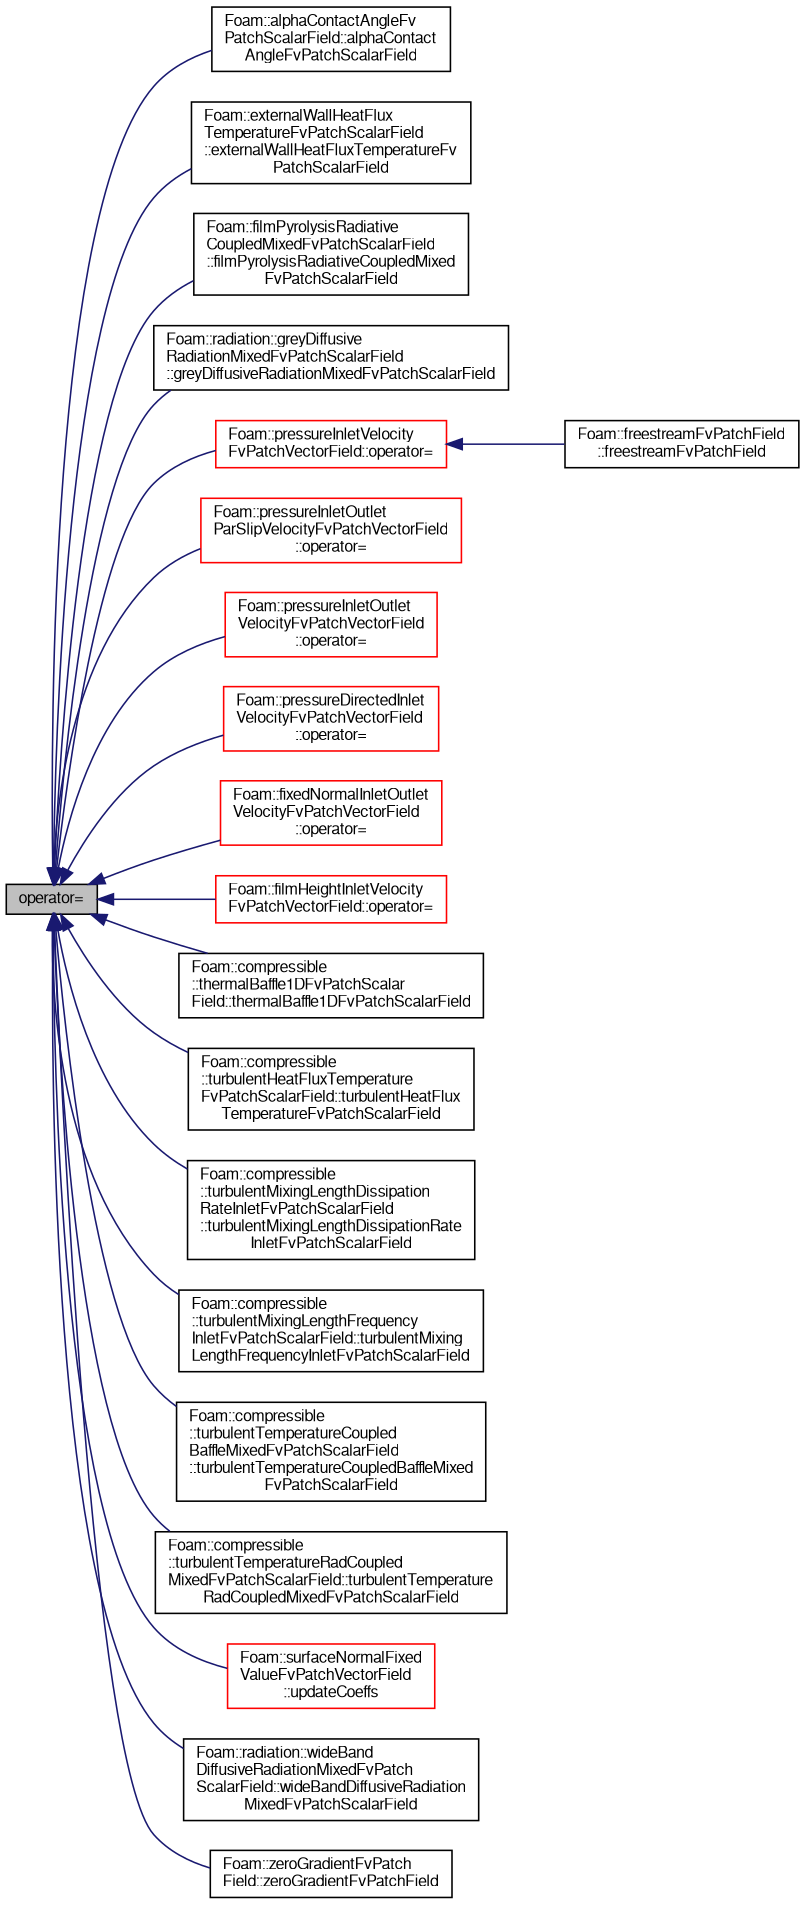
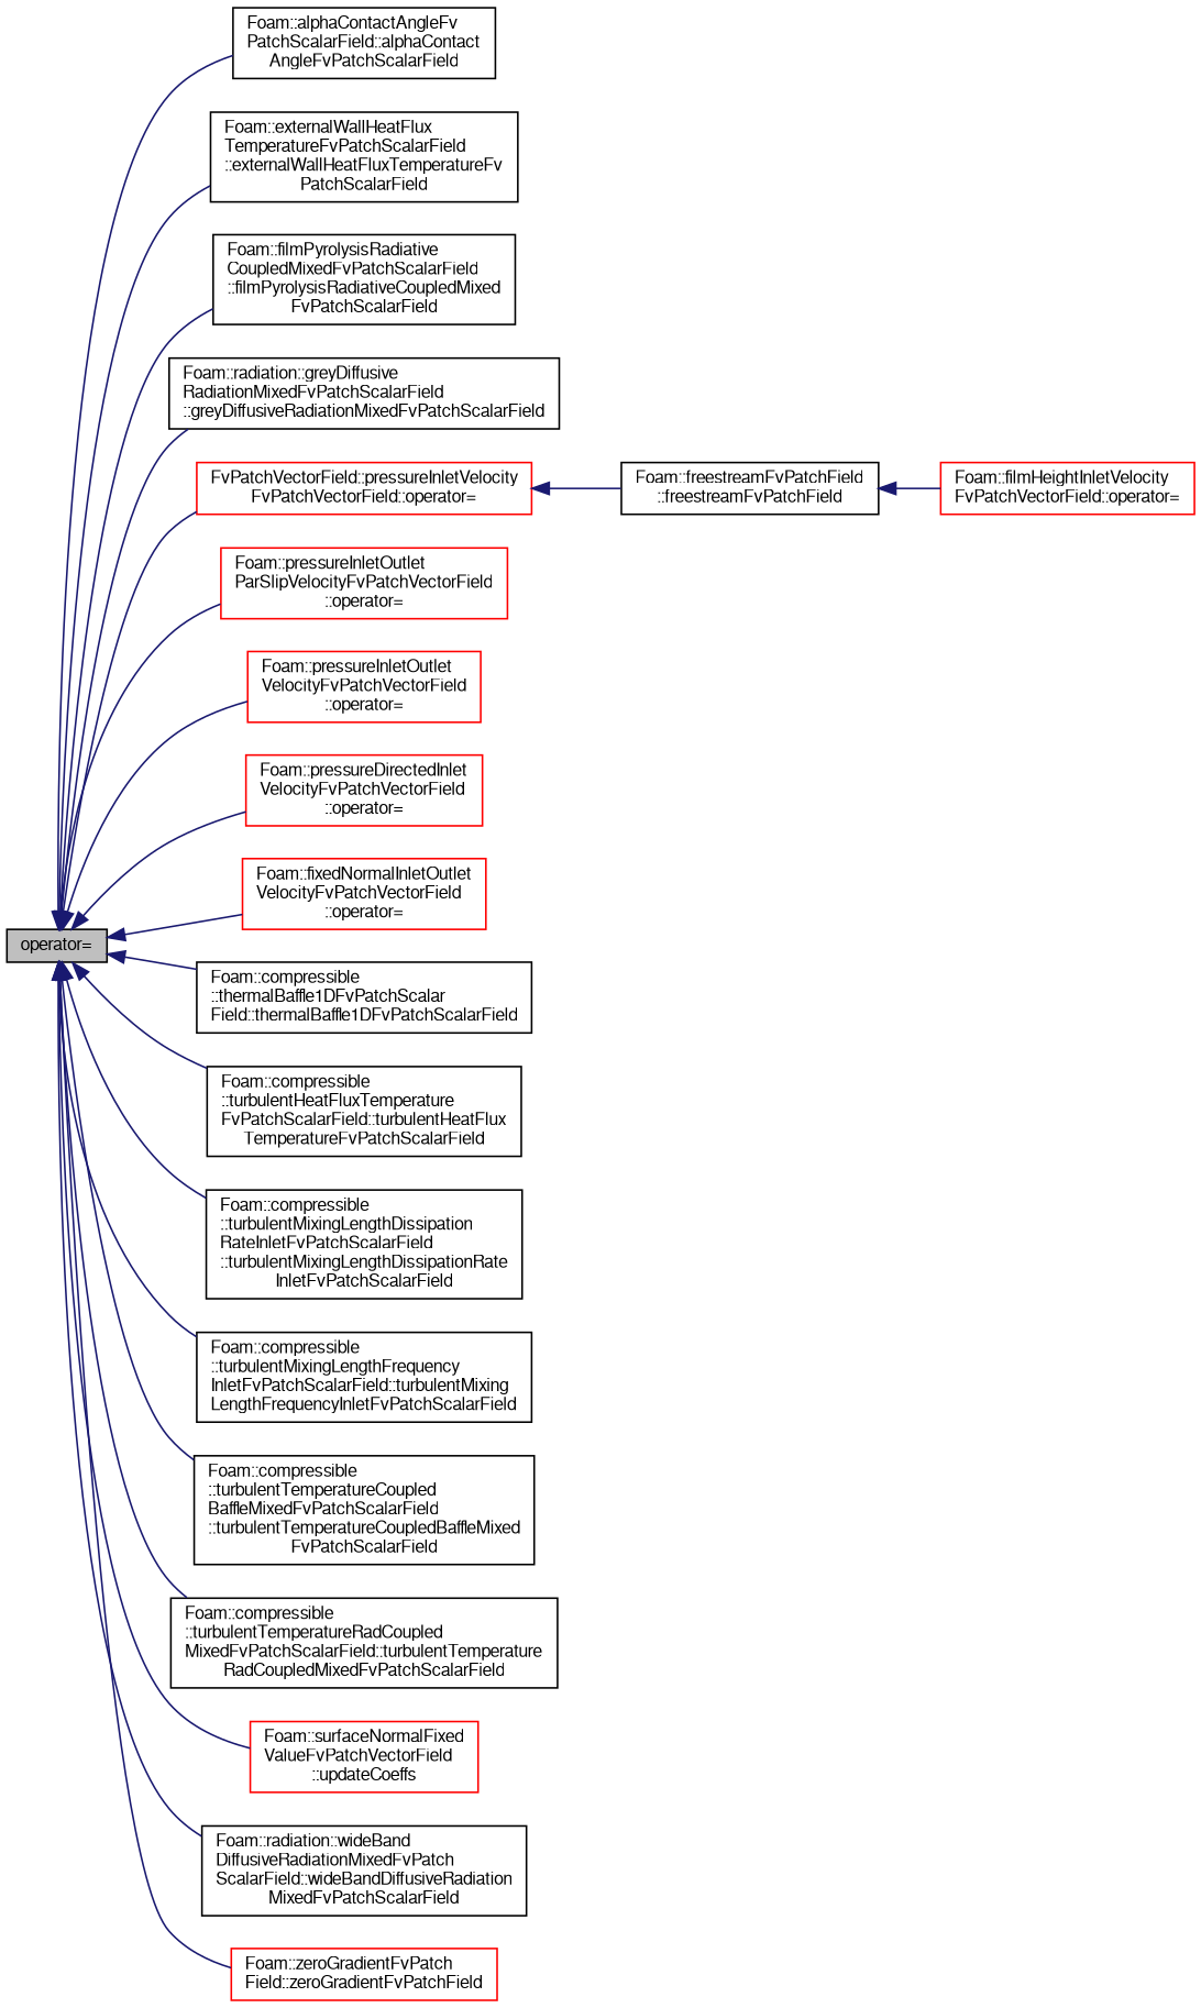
  digraph {
    rankdir=LR
    node [color=black fontname=FreeSans fontsize=10 shape=record]
    edge [color=midnightblue dir=back fontname=FreeSans fontsize=10 labelfontname=FreeSans labelfontsize=10 style=solid]
    n1 [fillcolor=grey75 fontcolor=black height=0.2 label="operator=" style=filled width=0.4]
    n2 [height=0.2 label="Foam::alphaContactAngleFv\lPatchScalarField::alphaContact\lAngleFvPatchScalarField" width=0.4]
    n3 [height=0.2 label="Foam::externalWallHeatFlux\lTemperatureFvPatchScalarField\l::externalWallHeatFluxTemperatureFv\lPatchScalarField" width=0.4]
    n4 [height=0.2 label="Foam::filmPyrolysisRadiative\lCoupledMixedFvPatchScalarField\l::filmPyrolysisRadiativeCoupledMixed\lFvPatchScalarField" width=0.4]
    n5 [height=0.2 label="Foam::radiation::greyDiffusive\lRadiationMixedFvPatchScalarField\l::greyDiffusiveRadiationMixedFvPatchScalarField" width=0.4]
-   n6 [color=red height=0.2 label="Foam::pressureInletVelocity\lFvPatchVectorField::operator=" width=0.4]
+   n6 [color=red height=0.2 label="FvPatchVectorField::pressureInletVelocity\lFvPatchVectorField::operator=" width=0.4]
    n7 [color=red height=0.2 label="Foam::pressureInletOutlet\lParSlipVelocityFvPatchVectorField\l::operator=" width=0.4]
    n8 [color=red height=0.2 label="Foam::pressureInletOutlet\lVelocityFvPatchVectorField\l::operator=" width=0.4]
    n9 [color=red height=0.2 label="Foam::pressureDirectedInlet\lVelocityFvPatchVectorField\l::operator=" width=0.4]
    n10 [color=red height=0.2 label="Foam::fixedNormalInletOutlet\lVelocityFvPatchVectorField\l::operator=" width=0.4]
    n11 [color=red height=0.2 label="Foam::filmHeightInletVelocity\lFvPatchVectorField::operator=" width=0.4]
    n12 [height=0.2 label="Foam::compressible\l::thermalBaffle1DFvPatchScalar\lField::thermalBaffle1DFvPatchScalarField" width=0.4]
    n13 [height=0.2 label="Foam::compressible\l::turbulentHeatFluxTemperature\lFvPatchScalarField::turbulentHeatFlux\lTemperatureFvPatchScalarField" width=0.4]
    n14 [height=0.2 label="Foam::compressible\l::turbulentMixingLengthDissipation\lRateInletFvPatchScalarField\l::turbulentMixingLengthDissipationRate\lInletFvPatchScalarField" width=0.4]
    n15 [height=0.2 label="Foam::compressible\l::turbulentMixingLengthFrequency\lInletFvPatchScalarField::turbulentMixing\lLengthFrequencyInletFvPatchScalarField" width=0.4]
    n16 [height=0.2 label="Foam::compressible\l::turbulentTemperatureCoupled\lBaffleMixedFvPatchScalarField\l::turbulentTemperatureCoupledBaffleMixed\lFvPatchScalarField" width=0.4]
    n17 [height=0.2 label="Foam::compressible\l::turbulentTemperatureRadCoupled\lMixedFvPatchScalarField::turbulentTemperature\lRadCoupledMixedFvPatchScalarField" width=0.4]
    n18 [color=red height=0.2 label="Foam::surfaceNormalFixed\lValueFvPatchVectorField\l::updateCoeffs" width=0.4]
    n19 [height=0.2 label="Foam::radiation::wideBand\lDiffusiveRadiationMixedFvPatch\lScalarField::wideBandDiffusiveRadiation\lMixedFvPatchScalarField" width=0.4]
-   n20 [height=0.2 label="Foam::zeroGradientFvPatch\lField::zeroGradientFvPatchField" width=0.4]
+   n20 [color=red height=0.2 label="Foam::zeroGradientFvPatch\lField::zeroGradientFvPatchField" width=0.4]
    n21 [height=0.2 label="Foam::freestreamFvPatchField\l::freestreamFvPatchField" width=0.4]
    n1 -> n2
    n1 -> n3
    n1 -> n4
    n1 -> n5
    n1 -> n6
    n1 -> n7
    n1 -> n8
    n1 -> n9
    n1 -> n10
-   n1 -> n11
+   n21 -> n11
    n1 -> n12
    n1 -> n13
    n1 -> n14
    n1 -> n15
    n1 -> n16
    n1 -> n17
    n1 -> n18
    n1 -> n19
    n1 -> n20
    n6 -> n21
  }
